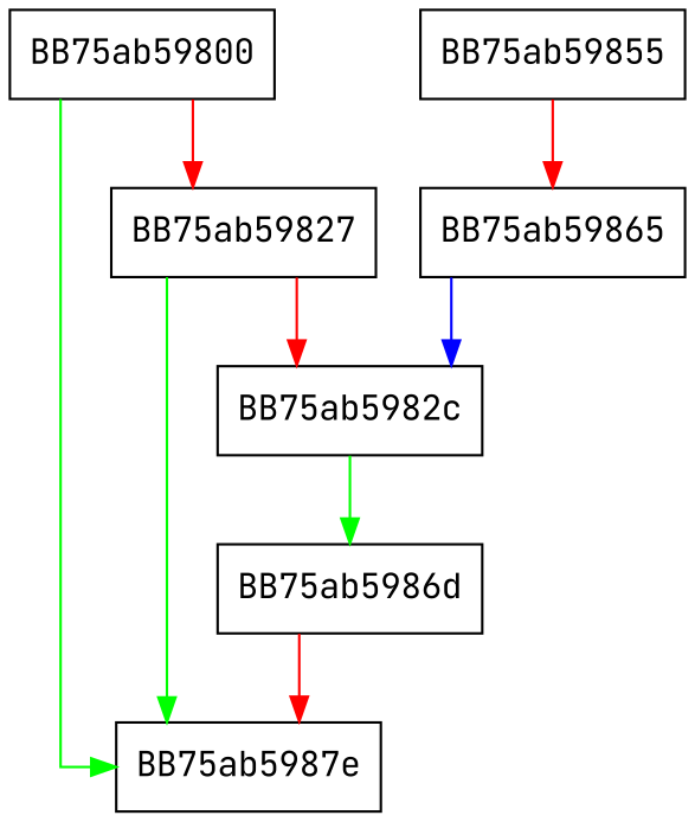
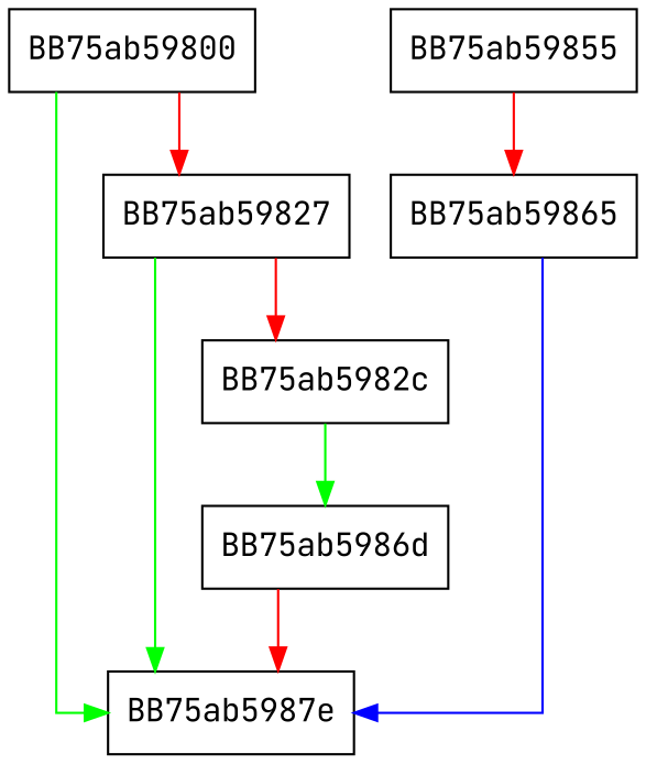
  digraph {
    fontname="JetBrains Mono"
    splines=ortho
    node [fontname="JetBrains Mono" shape=box]
    edge [color=red fontname="JetBrains Mono"]
    BB75ab59800
    BB75ab5987e
    BB75ab59827
    BB75ab5982c
    BB75ab5986d
    BB75ab59855
    BB75ab59865
    BB75ab59800 -> BB75ab5987e [color=green]
    BB75ab59800 -> BB75ab59827
    BB75ab59827 -> BB75ab5987e [color=green]
    BB75ab59827 -> BB75ab5982c
    BB75ab5982c -> BB75ab5986d [color=green]
    BB75ab5986d -> BB75ab5987e
    BB75ab59855 -> BB75ab59865
-   BB75ab59865 -> BB75ab5982c [color=blue]
+   BB75ab59865 -> BB75ab5987e [color=blue]
  }
